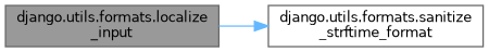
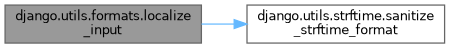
  digraph {
    rankdir=LR
    node [fontname=Helvetica fontsize=10 shape=box style=filled]
    n1 [color=gray40 fillcolor=grey60 fontcolor=black height=0.2 label="django.utils.formats.localize\l_input" width=0.4]
-   n2 [color=grey40 fillcolor=white height=0.2 label="django.utils.formats.sanitize\l_strftime_format" width=0.4]
+   n2 [color=grey40 fillcolor=white height=0.2 label="django.utils.strftime.sanitize\l_strftime_format" width=0.4]
    n1 -> n2 [color=steelblue1 fontname=Helvetica fontsize=10 labelfontname=Helvetica labelfontsize=10 style=solid]
  }
